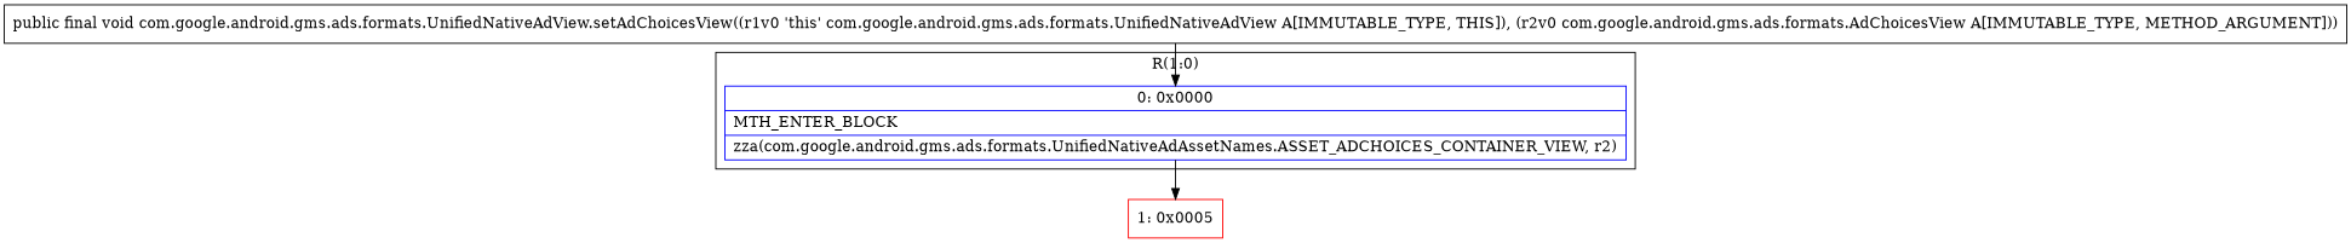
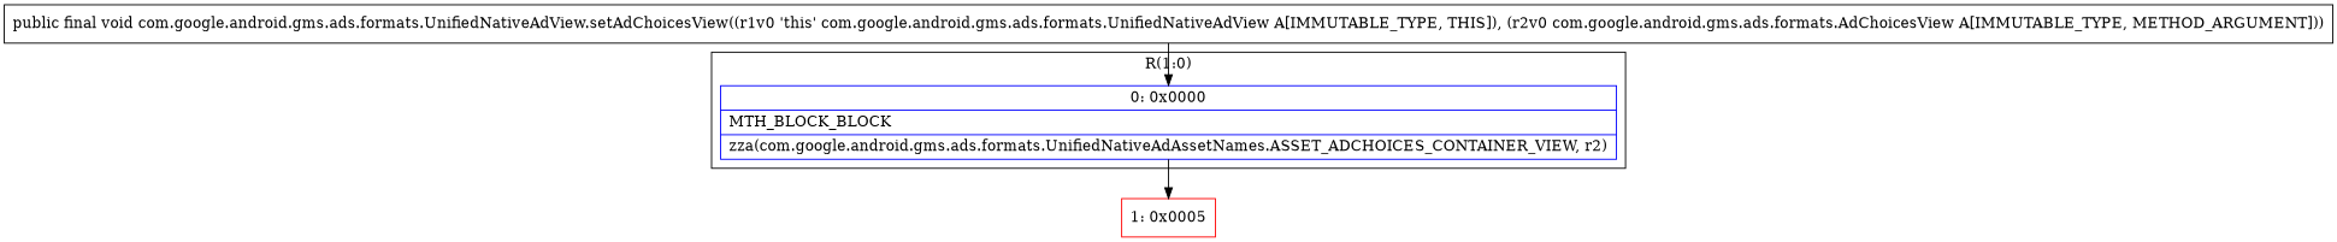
  digraph {
    node [shape=record]
-   n1 [color=blue label="{0\:\ 0x0000|MTH_ENTER_BLOCK\l|zza(com.google.android.gms.ads.formats.UnifiedNativeAdAssetNames.ASSET_ADCHOICES_CONTAINER_VIEW, r2)\l}"]
+   n1 [color=blue label="{0\:\ 0x0000|MTH_BLOCK_BLOCK\l|zza(com.google.android.gms.ads.formats.UnifiedNativeAdAssetNames.ASSET_ADCHOICES_CONTAINER_VIEW, r2)\l}"]
    n2 [color=red label="{1\:\ 0x0005}"]
    n3 [label="{public final void com.google.android.gms.ads.formats.UnifiedNativeAdView.setAdChoicesView((r1v0 'this' com.google.android.gms.ads.formats.UnifiedNativeAdView A[IMMUTABLE_TYPE, THIS]), (r2v0 com.google.android.gms.ads.formats.AdChoicesView A[IMMUTABLE_TYPE, METHOD_ARGUMENT])) }"]
    subgraph cluster_1 {
      label="R(1:0)"
      n1
    }
    n1 -> n2
    n3 -> n1
  }
